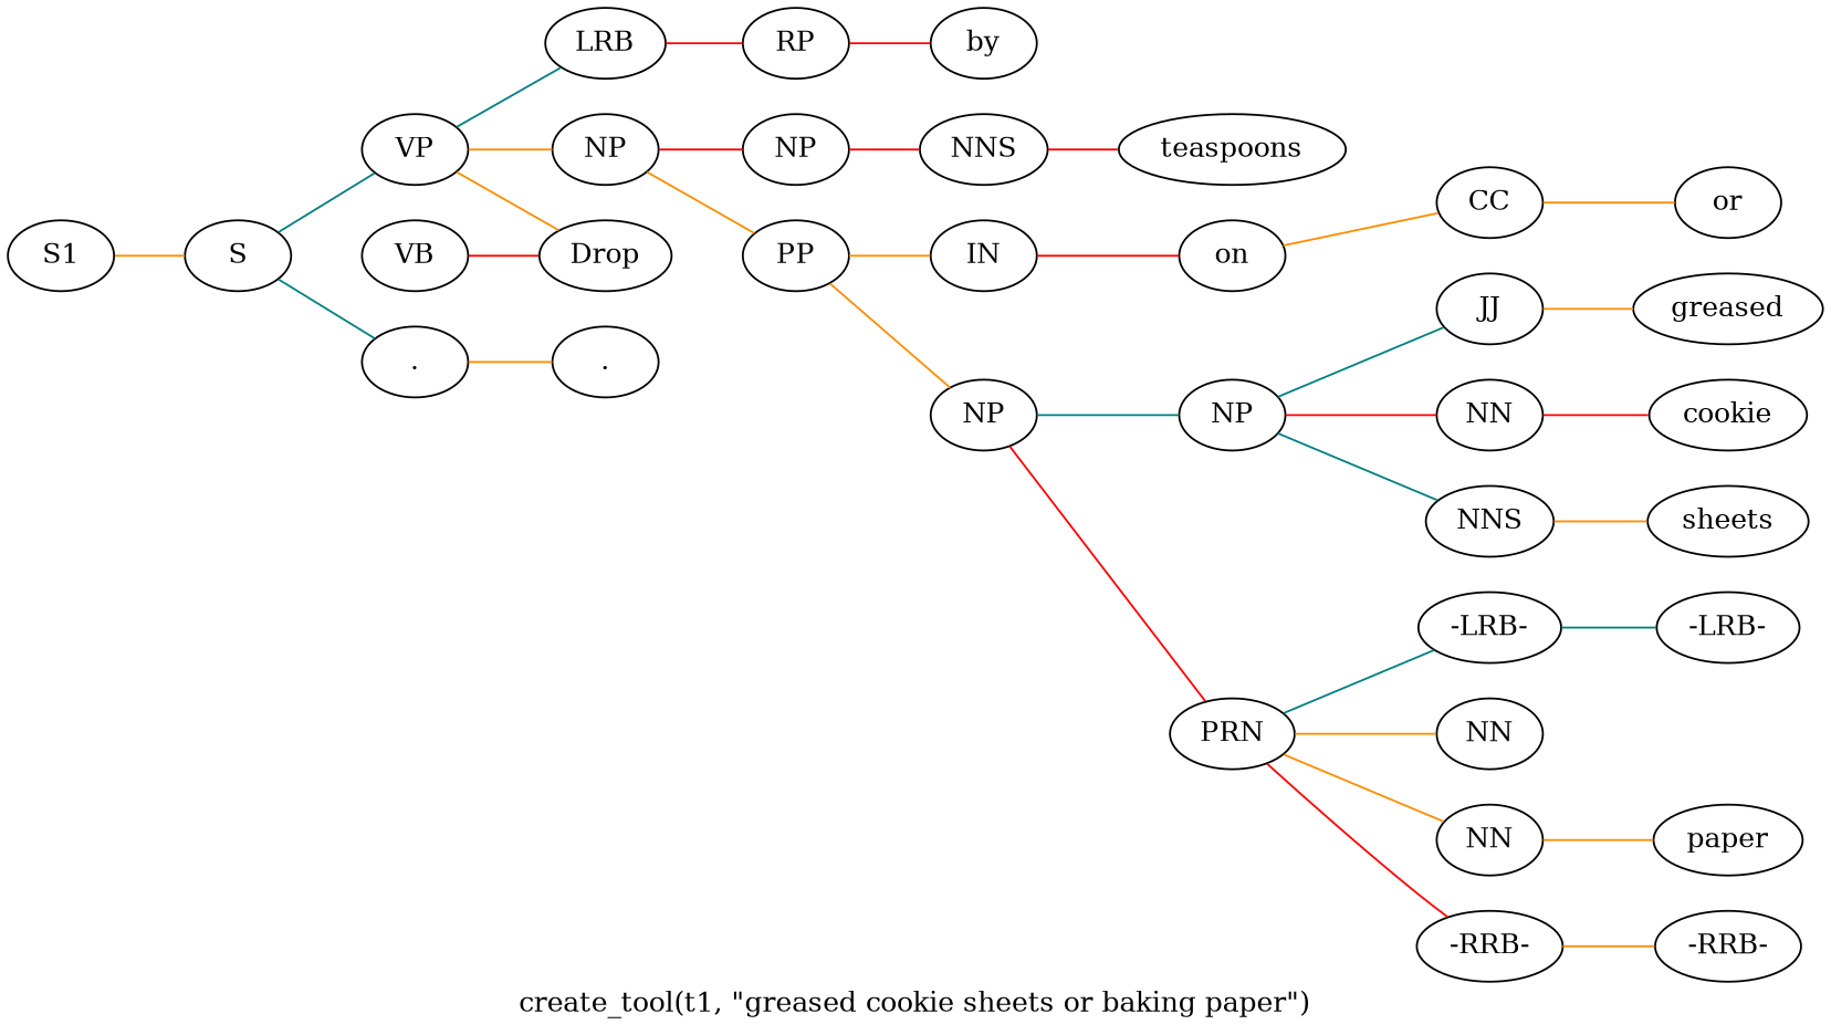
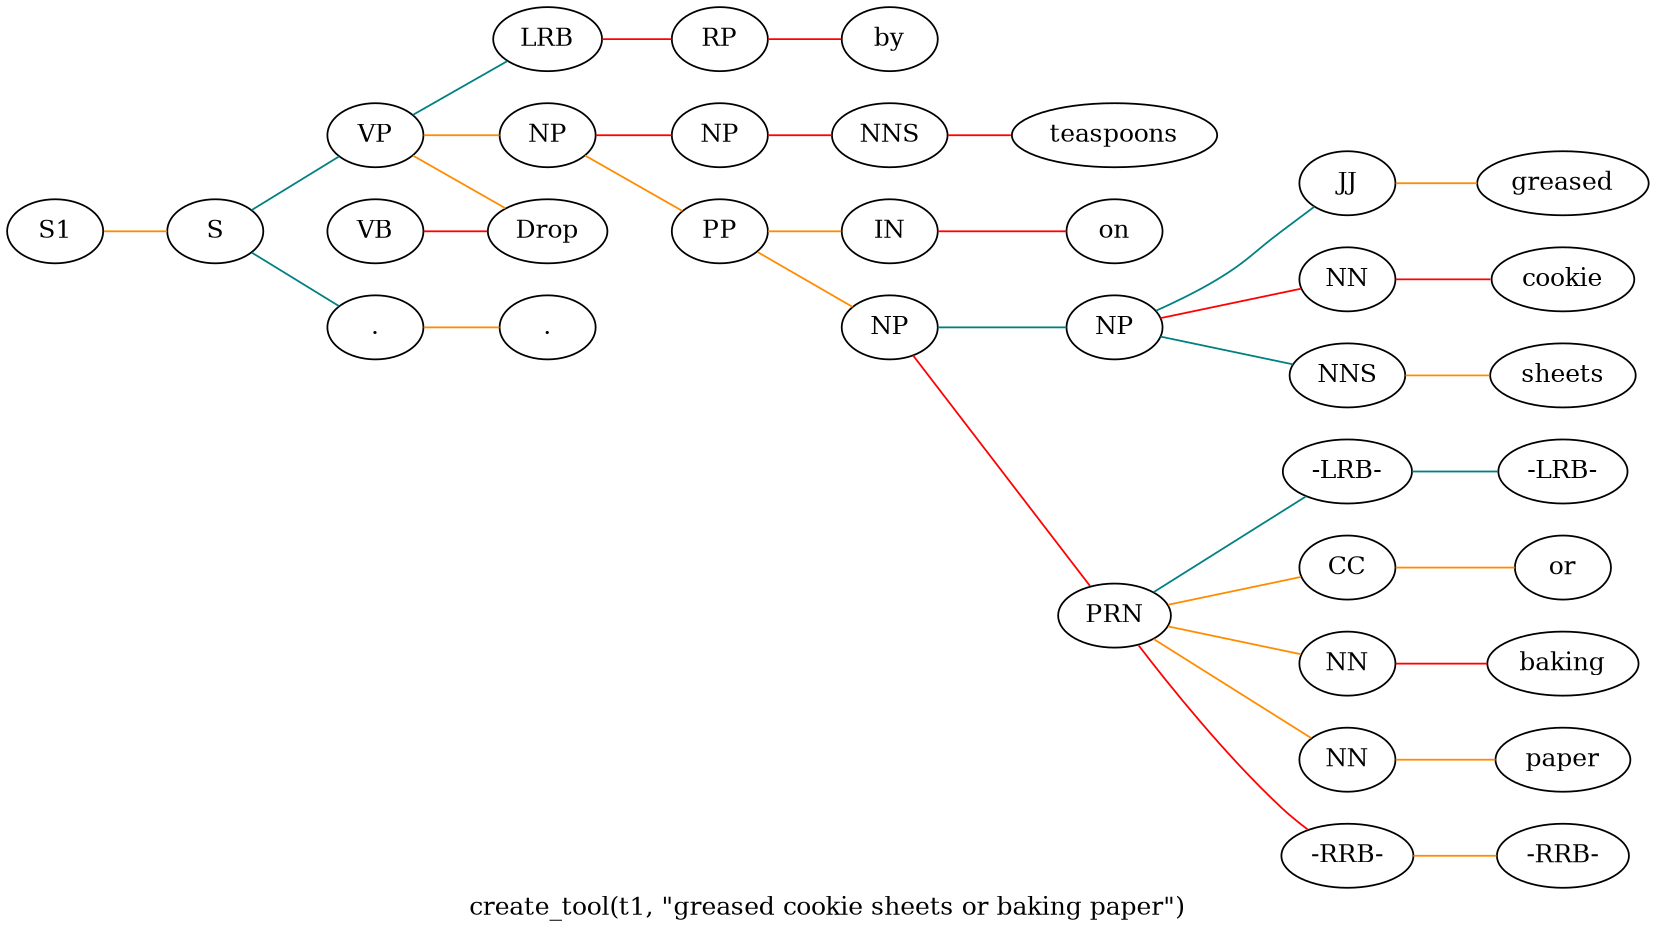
  graph {
    label="create_tool(t1, \"greased cookie sheets or baking paper\")"
    rankdir=LR
    edge [color=darkorange]
    n1 [label=S1]
    n2 [label=S]
    n3 [label=VP]
    n4 [label="."]
    n5 [label=LRB]
    n6 [label=NP]
    n7 [label=Drop]
    n8 [label="."]
    n9 [label=VB]
    n10 [label=RP]
    n11 [label=NP]
    n12 [label=PP]
    n13 [label=by]
    n14 [label=NNS]
    n15 [label=IN]
    n16 [label=NP]
    n17 [label=teaspoons]
    n18 [label=on]
    n19 [label=NP]
    n20 [label=PRN]
    n21 [label=JJ]
    n22 [label=NN]
    n23 [label=NNS]
    n24 [label="-LRB-"]
    n25 [label=CC]
    n26 [label=NN]
    n27 [label=NN]
    n28 [label="-RRB-"]
    n29 [label=greased]
    n30 [label=cookie]
    n31 [label=sheets]
    n32 [label="-LRB-"]
    n33 [label=or]
+   n34 [label=baking]
    n35 [label=paper]
    n36 [label="-RRB-"]
    n1 -- n2
    n2 -- n3 [color=teal]
    n2 -- n4 [color=teal]
    n3 -- n5 [color=teal]
    n3 -- n6
    n3 -- n7
    n4 -- n8
    n5 -- n10 [color=red]
    n6 -- n11 [color=red]
    n6 -- n12
    n9 -- n7 [color=red]
    n10 -- n13 [color=red]
    n11 -- n14 [color=red]
    n12 -- n15
    n12 -- n16
    n14 -- n17 [color=red]
    n15 -- n18 [color=red]
    n16 -- n19 [color=teal]
    n16 -- n20 [color=red]
    n19 -- n21 [color=teal]
    n19 -- n22 [color=red]
    n19 -- n23 [color=teal]
    n20 -- n24 [color=teal]
-   n18 -- n25
+   n20 -- n25
    n20 -- n26
    n20 -- n27
    n20 -- n28 [color=red]
    n21 -- n29
    n22 -- n30 [color=red]
    n23 -- n31
    n24 -- n32 [color=teal]
    n25 -- n33
+   n26 -- n34 [color=red]
    n27 -- n35
    n28 -- n36
  }
